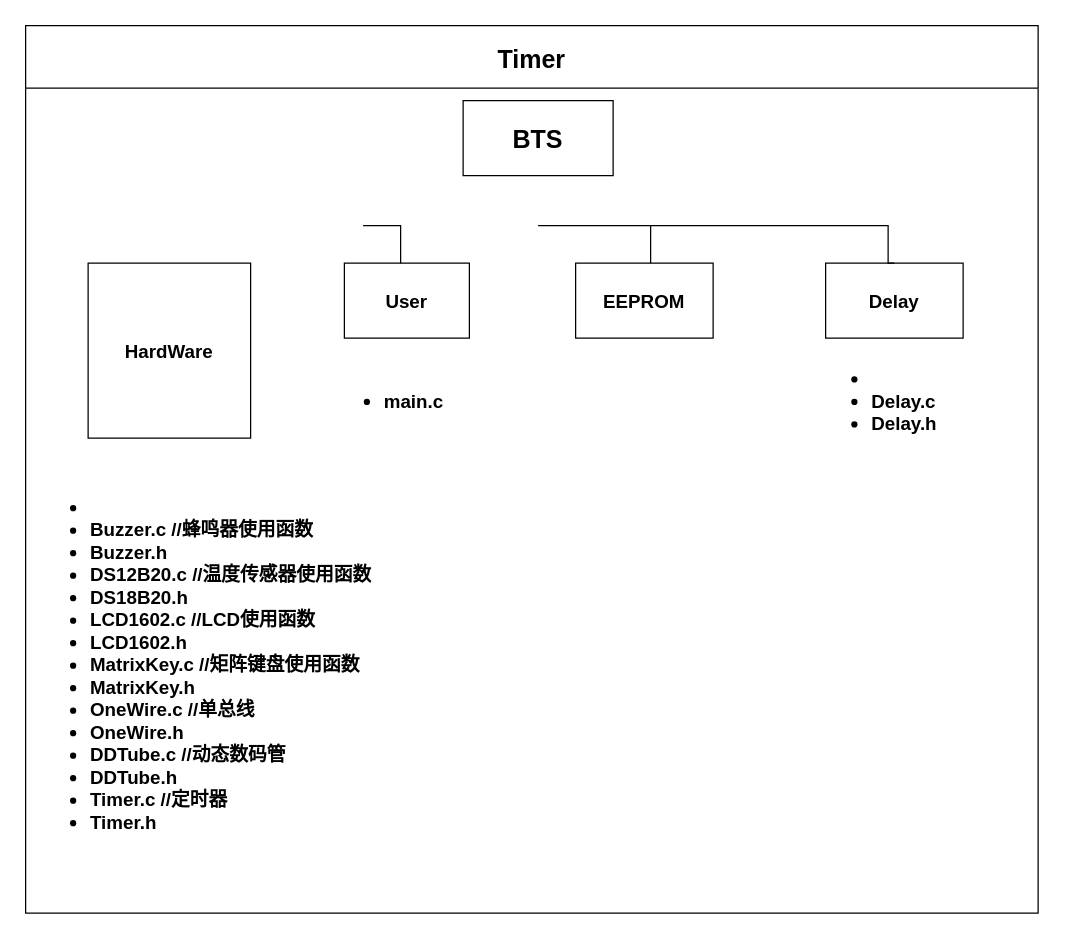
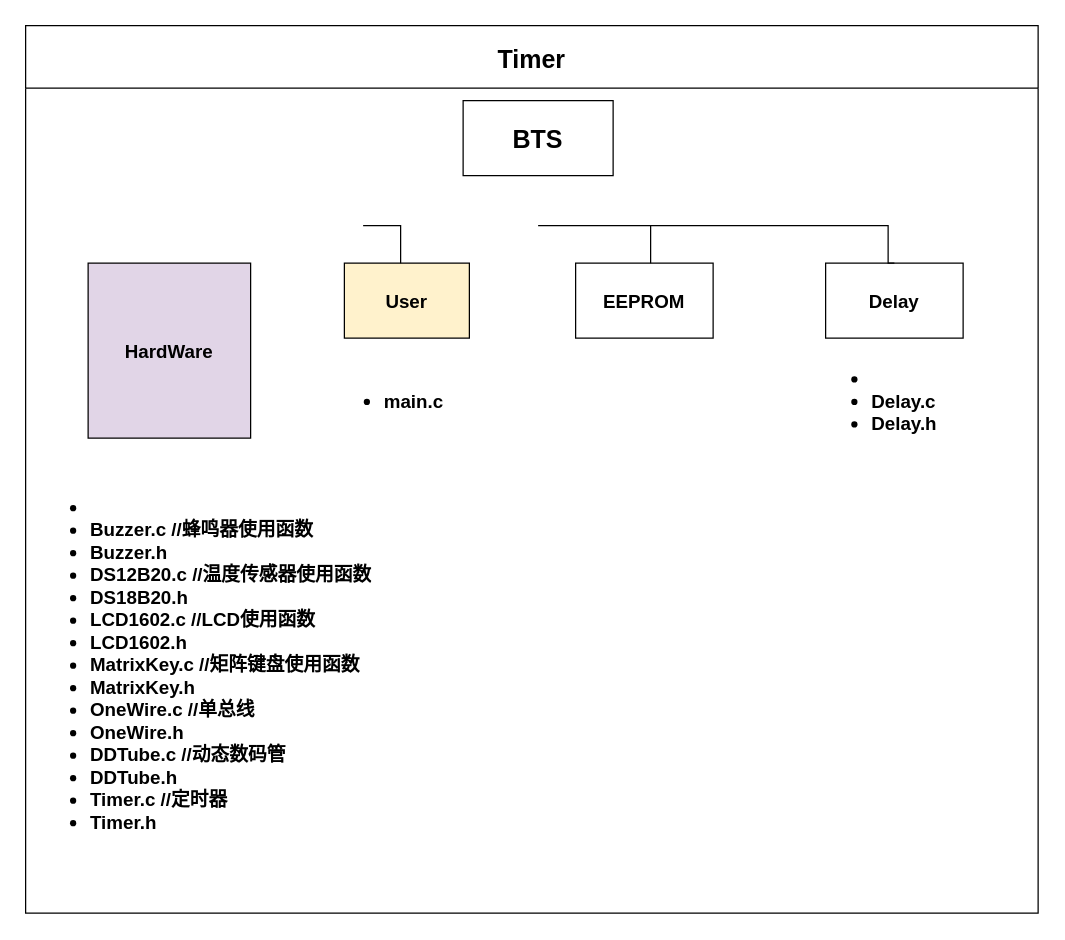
  <mxCell id="0" />
  <mxCell id="1" parent="0" />
  <mxCell id="2" value="Timer" style="swimlane;startSize=50;horizontal=1;containerType=tree;newEdgeStyle={&quot;edgeStyle&quot;:&quot;elbowEdgeStyle&quot;,&quot;startArrow&quot;:&quot;none&quot;,&quot;endArrow&quot;:&quot;none&quot;};fontStyle=1;fontSize=20;" parent="1" vertex="1"><mxGeometry x="20" y="20" width="810" height="710" as="geometry" /></mxCell>
  <mxCell id="3" value="BTS" style="whiteSpace=wrap;html=1;align=center;treeFolding=1;treeMoving=1;newEdgeStyle={&quot;edgeStyle&quot;:&quot;elbowEdgeStyle&quot;,&quot;startArrow&quot;:&quot;none&quot;,&quot;endArrow&quot;:&quot;none&quot;};fontStyle=1;fontSize=20;" parent="2" vertex="1"><mxGeometry x="350" y="60" width="120" height="60" as="geometry" /></mxCell>
  <mxCell id="4" value="" style="group;fontStyle=1;fontSize=15;" parent="2" vertex="1" connectable="0"><mxGeometry x="245" y="190" width="120" height="160" as="geometry" /></mxCell>
- <mxCell id="5" value="&lt;b&gt;User&lt;/b&gt;" style="whiteSpace=wrap;html=1;align=center;verticalAlign=middle;treeFolding=1;treeMoving=1;newEdgeStyle={&quot;edgeStyle&quot;:&quot;elbowEdgeStyle&quot;,&quot;startArrow&quot;:&quot;none&quot;,&quot;endArrow&quot;:&quot;none&quot;};fontSize=15;" parent="4" vertex="1"><mxGeometry x="10" width="100" height="60" as="geometry" /></mxCell>
+ <mxCell id="5" value="&lt;b&gt;User&lt;/b&gt;" style="whiteSpace=wrap;html=1;align=center;verticalAlign=middle;treeFolding=1;treeMoving=1;newEdgeStyle={&quot;edgeStyle&quot;:&quot;elbowEdgeStyle&quot;,&quot;startArrow&quot;:&quot;none&quot;,&quot;endArrow&quot;:&quot;none&quot;};fontSize=15;fillColor=#fff2cc;" parent="4" vertex="1"><mxGeometry x="10" width="100" height="60" as="geometry" /></mxCell>
  <mxCell id="6" value="&lt;ul style=&quot;font-size: 15px;&quot;&gt;&lt;li style=&quot;font-size: 15px;&quot;&gt;&lt;b&gt;main.c&lt;/b&gt;&lt;/li&gt;&lt;/ul&gt;" style="text;strokeColor=none;fillColor=none;html=1;whiteSpace=wrap;verticalAlign=middle;overflow=hidden;fontSize=15;" parent="4" vertex="1"><mxGeometry y="60" width="120" height="100" as="geometry" /></mxCell>
  <mxCell id="7" value="" style="group;fontStyle=1;fontSize=15;" parent="2" vertex="1" connectable="0"><mxGeometry x="435" y="190" width="120" height="160" as="geometry" /></mxCell>
  <mxCell id="8" value="EEPROM" style="whiteSpace=wrap;html=1;align=center;verticalAlign=middle;treeFolding=1;treeMoving=1;newEdgeStyle={&quot;edgeStyle&quot;:&quot;elbowEdgeStyle&quot;,&quot;startArrow&quot;:&quot;none&quot;,&quot;endArrow&quot;:&quot;none&quot;};fontStyle=1;fontSize=15;" parent="7" vertex="1"><mxGeometry x="5" width="110" height="60" as="geometry" /></mxCell>
  <mxCell id="9" value="" style="group;fontStyle=1;fontSize=15;" parent="2" vertex="1" connectable="0"><mxGeometry x="635" y="190" width="120" height="160" as="geometry" /></mxCell>
  <mxCell id="10" value="Delay" style="whiteSpace=wrap;html=1;align=center;verticalAlign=middle;treeFolding=1;treeMoving=1;newEdgeStyle={&quot;edgeStyle&quot;:&quot;elbowEdgeStyle&quot;,&quot;startArrow&quot;:&quot;none&quot;,&quot;endArrow&quot;:&quot;none&quot;};fontSize=15;fontStyle=1" parent="9" vertex="1"><mxGeometry x="5" width="110" height="60" as="geometry" /></mxCell>
  <mxCell id="11" value="&lt;ul style=&quot;font-size: 15px;&quot;&gt;&lt;li style=&quot;font-size: 15px;&quot;&gt;&lt;li style=&quot;font-size: 15px;&quot;&gt;Delay.c&lt;/li&gt;&lt;li style=&quot;font-size: 15px;&quot;&gt;Delay.h&lt;/li&gt;&lt;/li&gt;&lt;/ul&gt;" style="text;strokeColor=none;fillColor=none;html=1;whiteSpace=wrap;verticalAlign=middle;overflow=hidden;fontSize=15;fontStyle=1" parent="9" vertex="1"><mxGeometry y="60" width="120" height="100" as="geometry" /></mxCell>
- <mxCell id="12" value="&lt;b&gt;HardWare&lt;/b&gt;" style="whiteSpace=wrap;html=1;align=center;verticalAlign=middle;treeFolding=1;treeMoving=1;newEdgeStyle={&quot;edgeStyle&quot;:&quot;elbowEdgeStyle&quot;,&quot;startArrow&quot;:&quot;none&quot;,&quot;endArrow&quot;:&quot;none&quot;};fontSize=15;" parent="2" vertex="1"><mxGeometry x="50" y="190" width="130" height="140" as="geometry" /></mxCell>
+ <mxCell id="12" value="&lt;b&gt;HardWare&lt;/b&gt;" style="whiteSpace=wrap;html=1;align=center;verticalAlign=middle;treeFolding=1;treeMoving=1;newEdgeStyle={&quot;edgeStyle&quot;:&quot;elbowEdgeStyle&quot;,&quot;startArrow&quot;:&quot;none&quot;,&quot;endArrow&quot;:&quot;none&quot;};fontSize=15;fillColor=#e1d5e7;" parent="2" vertex="1"><mxGeometry x="50" y="190" width="130" height="140" as="geometry" /></mxCell>
  <mxCell id="13" value="&lt;ul style=&quot;font-size: 15px;&quot;&gt;&lt;li style=&quot;font-size: 15px;&quot;&gt;&lt;li style=&quot;font-size: 15px;&quot;&gt;&lt;b&gt;Buzzer.c //蜂鸣器使用函数&lt;/b&gt;&lt;/li&gt;&lt;li style=&quot;font-size: 15px;&quot;&gt;&lt;b&gt;Buzzer.h&lt;/b&gt;&lt;/li&gt;&lt;li style=&quot;font-size: 15px;&quot;&gt;&lt;b&gt;DS12B20.c //温度传感器使用函数&lt;/b&gt;&lt;/li&gt;&lt;li style=&quot;font-size: 15px;&quot;&gt;&lt;b&gt;DS18B20.h&lt;/b&gt;&lt;/li&gt;&lt;li style=&quot;font-size: 15px;&quot;&gt;&lt;b&gt;LCD1602.c //LCD使用函数&lt;/b&gt;&lt;/li&gt;&lt;li style=&quot;font-size: 15px;&quot;&gt;&lt;b&gt;LCD1602.h&lt;/b&gt;&lt;/li&gt;&lt;li style=&quot;font-size: 15px;&quot;&gt;&lt;b&gt;MatrixKey.c //矩阵键盘使用函数&lt;/b&gt;&lt;/li&gt;&lt;li style=&quot;font-size: 15px;&quot;&gt;&lt;b&gt;MatrixKey.h&lt;/b&gt;&lt;/li&gt;&lt;li style=&quot;font-size: 15px;&quot;&gt;&lt;b&gt;OneWire.c //单总线&lt;/b&gt;&lt;/li&gt;&lt;li style=&quot;font-size: 15px;&quot;&gt;&lt;b&gt;OneWire.h&lt;/b&gt;&lt;/li&gt;&lt;li style=&quot;font-size: 15px;&quot;&gt;&lt;b&gt;DDTube.c //动态数码管&lt;/b&gt;&lt;/li&gt;&lt;li style=&quot;font-size: 15px;&quot;&gt;&lt;b&gt;DDTube.h&lt;/b&gt;&lt;/li&gt;&lt;li style=&quot;font-size: 15px;&quot;&gt;&lt;b&gt;Timer.c //定时器&lt;/b&gt;&lt;/li&gt;&lt;li style=&quot;font-size: 15px;&quot;&gt;&lt;b&gt;Timer.h&lt;/b&gt;&lt;/li&gt;&lt;/li&gt;&lt;/ul&gt;" style="text;strokeColor=none;fillColor=none;html=1;whiteSpace=wrap;verticalAlign=middle;overflow=hidden;fontSize=15;" parent="2" vertex="1"><mxGeometry x="10" y="330" width="270" height="362.5" as="geometry" /></mxCell>
  <mxCell id="14" style="edgeStyle=elbowEdgeStyle;rounded=0;html=1;startArrow=none;endArrow=none;" parent="1" source="8" edge="1"><mxGeometry relative="1" as="geometry"><mxPoint x="430" y="180" as="targetPoint" /><Array as="points"><mxPoint x="520" y="200" /><mxPoint x="560" y="170" /><mxPoint x="540" y="220" /><mxPoint x="610" y="170" /></Array></mxGeometry></mxCell>
  <mxCell id="15" style="edgeStyle=elbowEdgeStyle;rounded=0;html=1;startArrow=none;endArrow=none;exitX=0.5;exitY=0;exitDx=0;exitDy=0;" parent="1" source="10" edge="1"><mxGeometry relative="1" as="geometry"><mxPoint x="520" y="180" as="targetPoint" /><Array as="points"><mxPoint x="710" y="200" /></Array></mxGeometry></mxCell>
  <mxCell id="16" style="edgeStyle=elbowEdgeStyle;rounded=0;html=1;startArrow=none;endArrow=none;" parent="1" source="5" edge="1"><mxGeometry relative="1" as="geometry"><mxPoint x="290" y="180" as="targetPoint" /><Array as="points"><mxPoint x="320" y="195" /></Array></mxGeometry></mxCell>
